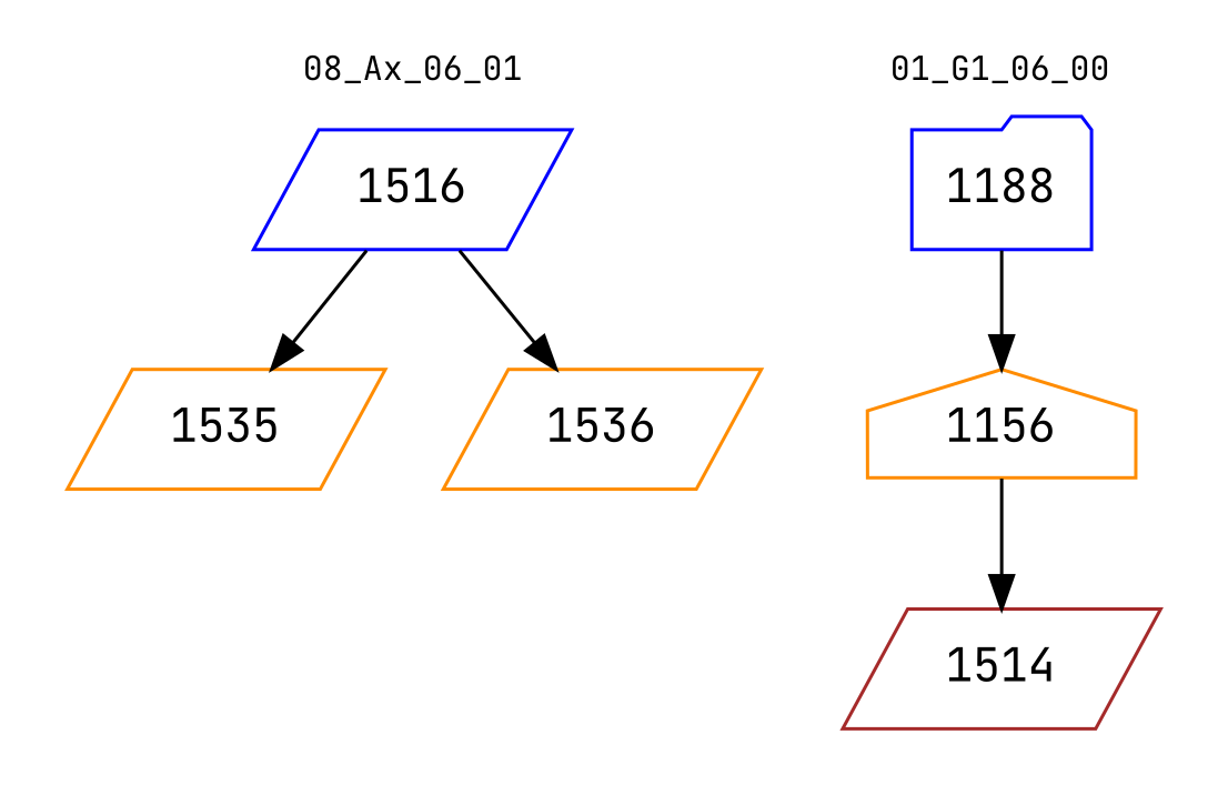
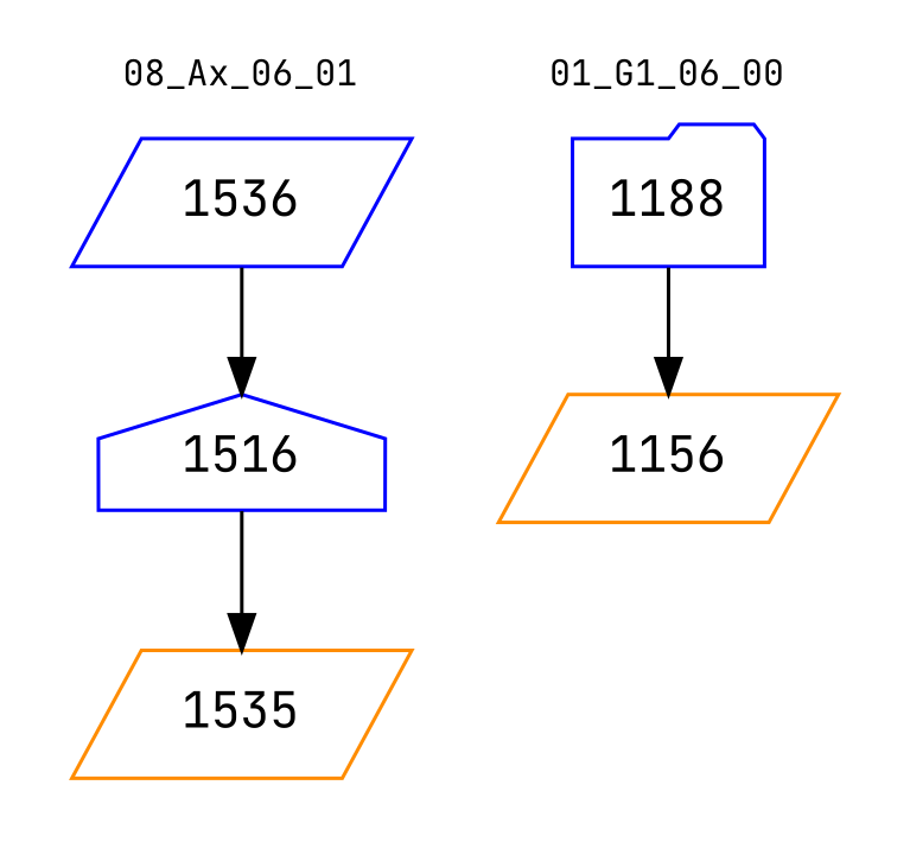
  digraph {
    fontname="JetBrains Mono"
    node [color=darkorange fontname="JetBrains Mono" shape=parallelogram]
    edge [color=black fontname="JetBrains Mono"]
    n1 [label=1535]
-   n2 [color=blue label=1516]
-   n3 [label=1536]
+   n2 [color=blue label=1516 shape=house]
+   n3 [color=blue label=1536]
    n4 [color=blue label=1188 shape=folder]
-   n5 [label=1156 shape=house]
-   n6 [color=brown label=1514]
+   n5 [label=1156]
    subgraph cluster_1 {
      color=white
      fontsize=10
      label="08_Ax_06_01"
      n1
      n2
      n3
    }
    subgraph cluster_2 {
      color=white
      fontsize=10
      label="01_G1_06_00"
      n4
      n5
-     n6
    }
    n2 -> n1
-   n2 -> n3
+   n3 -> n2
    n4 -> n5
-   n5 -> n6
  }
